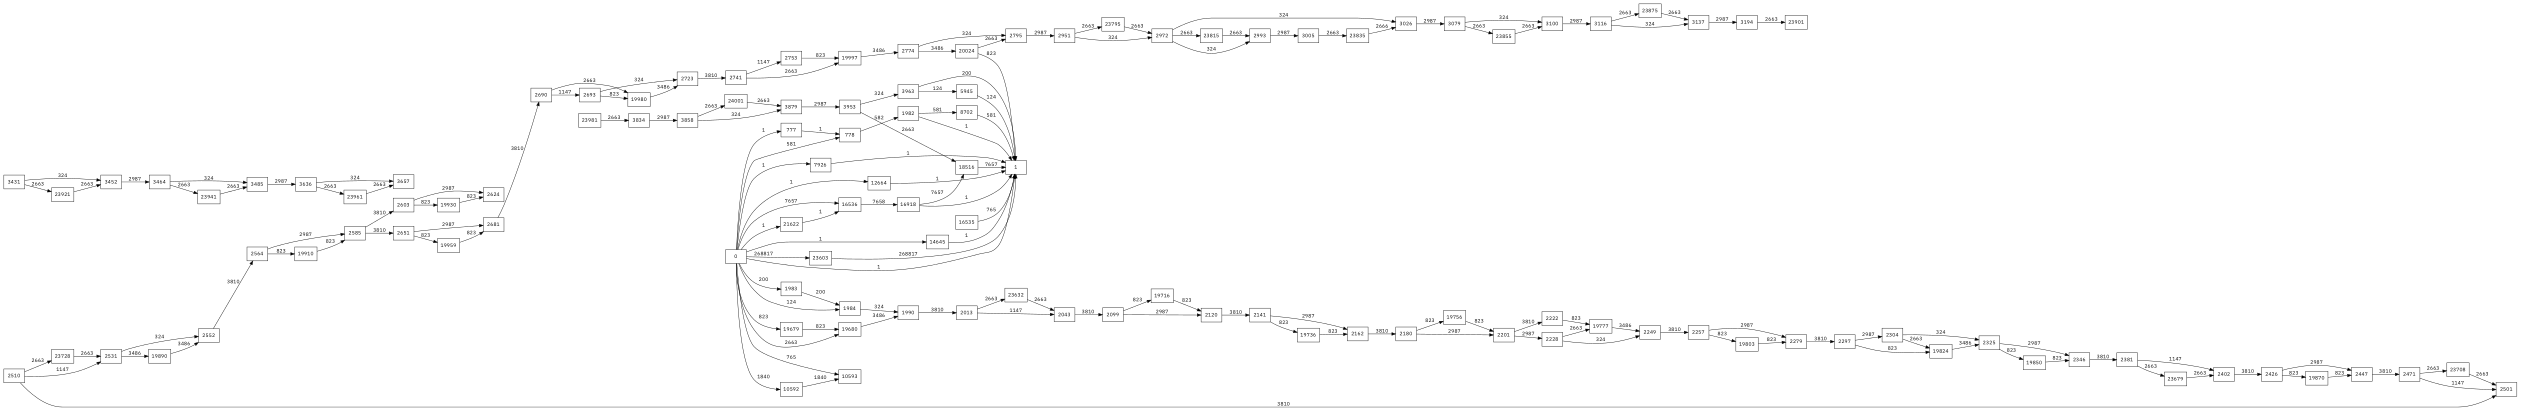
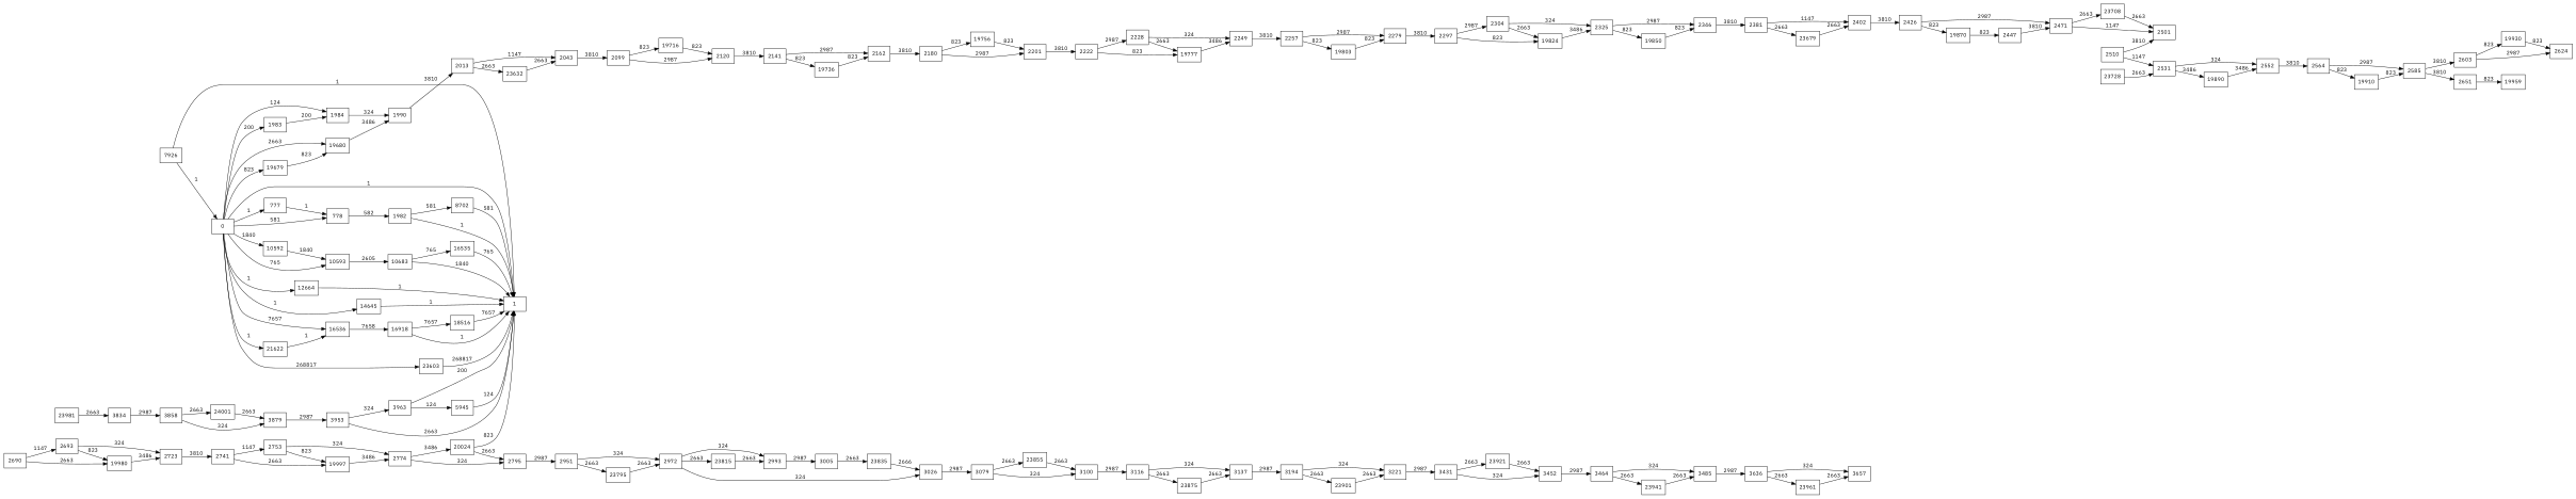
  digraph {
    fontname="IBM Plex Sans"
    rankdir=LR
    node [fontname="IBM Plex Sans" shape=rectangle]
    edge [fontname="IBM Plex Sans"]
    777
    778
    1982
    1
    8702
    1983
    1984
    1990
    2013
    2043
    23632
    2099
    2120
    19716
    2141
    2162
    19736
    2180
    2201
    19756
    2222
    2228
    19777
    2249
    2257
    2279
    19803
    2297
    2304
    19824
    2325
    2346
    19850
    2381
    2402
    23679
    2426
    2447
    19870
    2471
    2501
    23708
    2510
    2531
    23728
    2552
    19890
    2564
    2585
    19910
    2603
    2651
    2624
    19930
-   2681
    19959
    2690
    2693
    19980
    2723
    2741
    2753
    19997
    2774
    2795
    20024
    2951
    2972
    23795
    2993
    23815
    3026
    3005
    23835
    3079
    3100
    23855
    3116
    3137
    23875
    3194
+   3221
    23901
    3431
    3452
    23921
    3464
    3485
    23941
    3636
    3657
    23961
    3834
    3858
    23981
    3879
    24001
    3953
    3963
    5945
    7926
    10592
    10593
+   10683
    16535
    12664
    14645
    16536
    16918
    18516
    19679
    19680
    21622
    23603
    0
    777 -> 778 [label=1]
    778 -> 1982 [label=582]
    1982 -> 1 [label=1]
    1982 -> 8702 [label=581]
    8702 -> 1 [label=581]
    1983 -> 1984 [label=200]
    1984 -> 1990 [label=324]
    1990 -> 2013 [label=3810]
    2013 -> 2043 [label=1147]
    2013 -> 23632 [label=2663]
    2043 -> 2099 [label=3810]
    23632 -> 2043 [label=2663]
    2099 -> 2120 [label=2987]
    2099 -> 19716 [label=823]
    2120 -> 2141 [label=3810]
    19716 -> 2120 [label=823]
    2141 -> 2162 [label=2987]
    2141 -> 19736 [label=823]
    2162 -> 2180 [label=3810]
    19736 -> 2162 [label=823]
    2180 -> 2201 [label=2987]
    2180 -> 19756 [label=823]
    2201 -> 2222 [label=3810]
    19756 -> 2201 [label=823]
-   2201 -> 2228 [label=2987]
+   2222 -> 2228 [label=2987]
    2222 -> 19777 [label=823]
    2228 -> 19777 [label=2663]
    2228 -> 2249 [label=324]
    19777 -> 2249 [label=3486]
    2249 -> 2257 [label=3810]
    2257 -> 2279 [label=2987]
    2257 -> 19803 [label=823]
    2279 -> 2297 [label=3810]
    19803 -> 2279 [label=823]
    2297 -> 2304 [label=2987]
    2297 -> 19824 [label=823]
    2304 -> 19824 [label=2663]
    2304 -> 2325 [label=324]
    19824 -> 2325 [label=3486]
    2325 -> 2346 [label=2987]
    2325 -> 19850 [label=823]
    2346 -> 2381 [label=3810]
    19850 -> 2346 [label=823]
    2381 -> 2402 [label=1147]
    2381 -> 23679 [label=2663]
    2402 -> 2426 [label=3810]
    23679 -> 2402 [label=2663]
-   2426 -> 2447 [label=2987]
+   2426 -> 2471 [label=2987]
    2426 -> 19870 [label=823]
    2447 -> 2471 [label=3810]
    19870 -> 2447 [label=823]
    2471 -> 2501 [label=1147]
    2471 -> 23708 [label=2663]
    23708 -> 2501 [label=2663]
    2510 -> 2501 [label=3810]
    2510 -> 2531 [label=1147]
-   2510 -> 23728 [label=2663]
    2531 -> 2552 [label=324]
    2531 -> 19890 [label=3486]
    23728 -> 2531 [label=2663]
    2552 -> 2564 [label=3810]
    19890 -> 2552 [label=3486]
    2564 -> 2585 [label=2987]
    2564 -> 19910 [label=823]
    2585 -> 2603 [label=3810]
    2585 -> 2651 [label=3810]
    19910 -> 2585 [label=823]
    2603 -> 2624 [label=2987]
    2603 -> 19930 [label=823]
-   2651 -> 2681 [label=2987]
    2651 -> 19959 [label=823]
    19930 -> 2624 [label=823]
-   2681 -> 2690 [label=3810]
-   19959 -> 2681 [label=823]
    2690 -> 2693 [label=1147]
    2690 -> 19980 [label=2663]
    2693 -> 19980 [label=823]
    2693 -> 2723 [label=324]
    19980 -> 2723 [label=3486]
    2723 -> 2741 [label=3810]
    2741 -> 2753 [label=1147]
    2741 -> 19997 [label=2663]
    2753 -> 19997 [label=823]
+   2753 -> 2774 [label=324]
    19997 -> 2774 [label=3486]
    2774 -> 2795 [label=324]
    2774 -> 20024 [label=3486]
    2795 -> 2951 [label=2987]
    20024 -> 1 [label=823]
    20024 -> 2795 [label=2663]
    2951 -> 2972 [label=324]
    2951 -> 23795 [label=2663]
    2972 -> 2993 [label=324]
    2972 -> 23815 [label=2663]
    2972 -> 3026 [label=324]
    23795 -> 2972 [label=2663]
    2993 -> 3005 [label=2987]
    23815 -> 2993 [label=2663]
    3026 -> 3079 [label=2987]
    3005 -> 23835 [label=2663]
    23835 -> 3026 [label=2666]
    3079 -> 3100 [label=324]
    3079 -> 23855 [label=2663]
    3100 -> 3116 [label=2987]
    23855 -> 3100 [label=2663]
    3116 -> 3137 [label=324]
    3116 -> 23875 [label=2663]
    3137 -> 3194 [label=2987]
    23875 -> 3137 [label=2663]
+   3194 -> 3221 [label=324]
    3194 -> 23901 [label=2663]
+   3221 -> 3431 [label=2987]
+   23901 -> 3221 [label=2663]
    3431 -> 3452 [label=324]
    3431 -> 23921 [label=2663]
    3452 -> 3464 [label=2987]
    23921 -> 3452 [label=2663]
    3464 -> 3485 [label=324]
    3464 -> 23941 [label=2663]
    3485 -> 3636 [label=2987]
    23941 -> 3485 [label=2663]
    3636 -> 3657 [label=324]
    3636 -> 23961 [label=2663]
    23961 -> 3657 [label=2663]
    3834 -> 3858 [label=2987]
    3858 -> 3879 [label=324]
    3858 -> 24001 [label=2663]
    23981 -> 3834 [label=2663]
    3879 -> 3953 [label=2987]
    24001 -> 3879 [label=2663]
-   3953 -> 18516 [label=2663]
+   3953 -> 1 [label=2663]
    3953 -> 3963 [label=324]
    3963 -> 1 [label=200]
    3963 -> 5945 [label=124]
    5945 -> 1 [label=124]
    7926 -> 1 [label=1]
    10592 -> 10593 [label=1840]
+   10593 -> 10683 [label=2605]
+   10683 -> 1 [label=1840]
+   10683 -> 16535 [label=765]
    16535 -> 1 [label=765]
    12664 -> 1 [label=1]
    14645 -> 1 [label=1]
    16536 -> 16918 [label=7658]
    16918 -> 1 [label=1]
    16918 -> 18516 [label=7657]
    18516 -> 1 [label=7657]
    19679 -> 19680 [label=823]
    19680 -> 1990 [label=3486]
    21622 -> 16536 [label=1]
    23603 -> 1 [label=268817]
    0 -> 777 [label=1]
    0 -> 778 [label=581]
    0 -> 1 [label=1]
    0 -> 1983 [label=200]
    0 -> 1984 [label=124]
-   0 -> 7926 [label=1]
+   7926 -> 0 [label=1]
    0 -> 10592 [label=1840]
    0 -> 10593 [label=765]
    0 -> 12664 [label=1]
    0 -> 14645 [label=1]
    0 -> 16536 [label=7657]
    0 -> 19679 [label=823]
    0 -> 19680 [label=2663]
    0 -> 21622 [label=1]
    0 -> 23603 [label=268817]
  }
